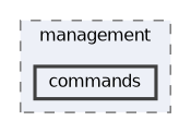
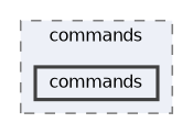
  digraph {
    compound=true
    n1 [color=grey25 fillcolor="#edf0f7" fontname=Helvetica fontsize=10 height=0.2 label=commands shape=box style="filled,bold" width=0.4]
    subgraph cluster_1 {
      bgcolor="#edf0f7"
      fontname=Helvetica
      fontsize=10
-     label=management
+     label=commands
      pencolor=grey50
      style="filled,dashed"
      n1
    }
  }
